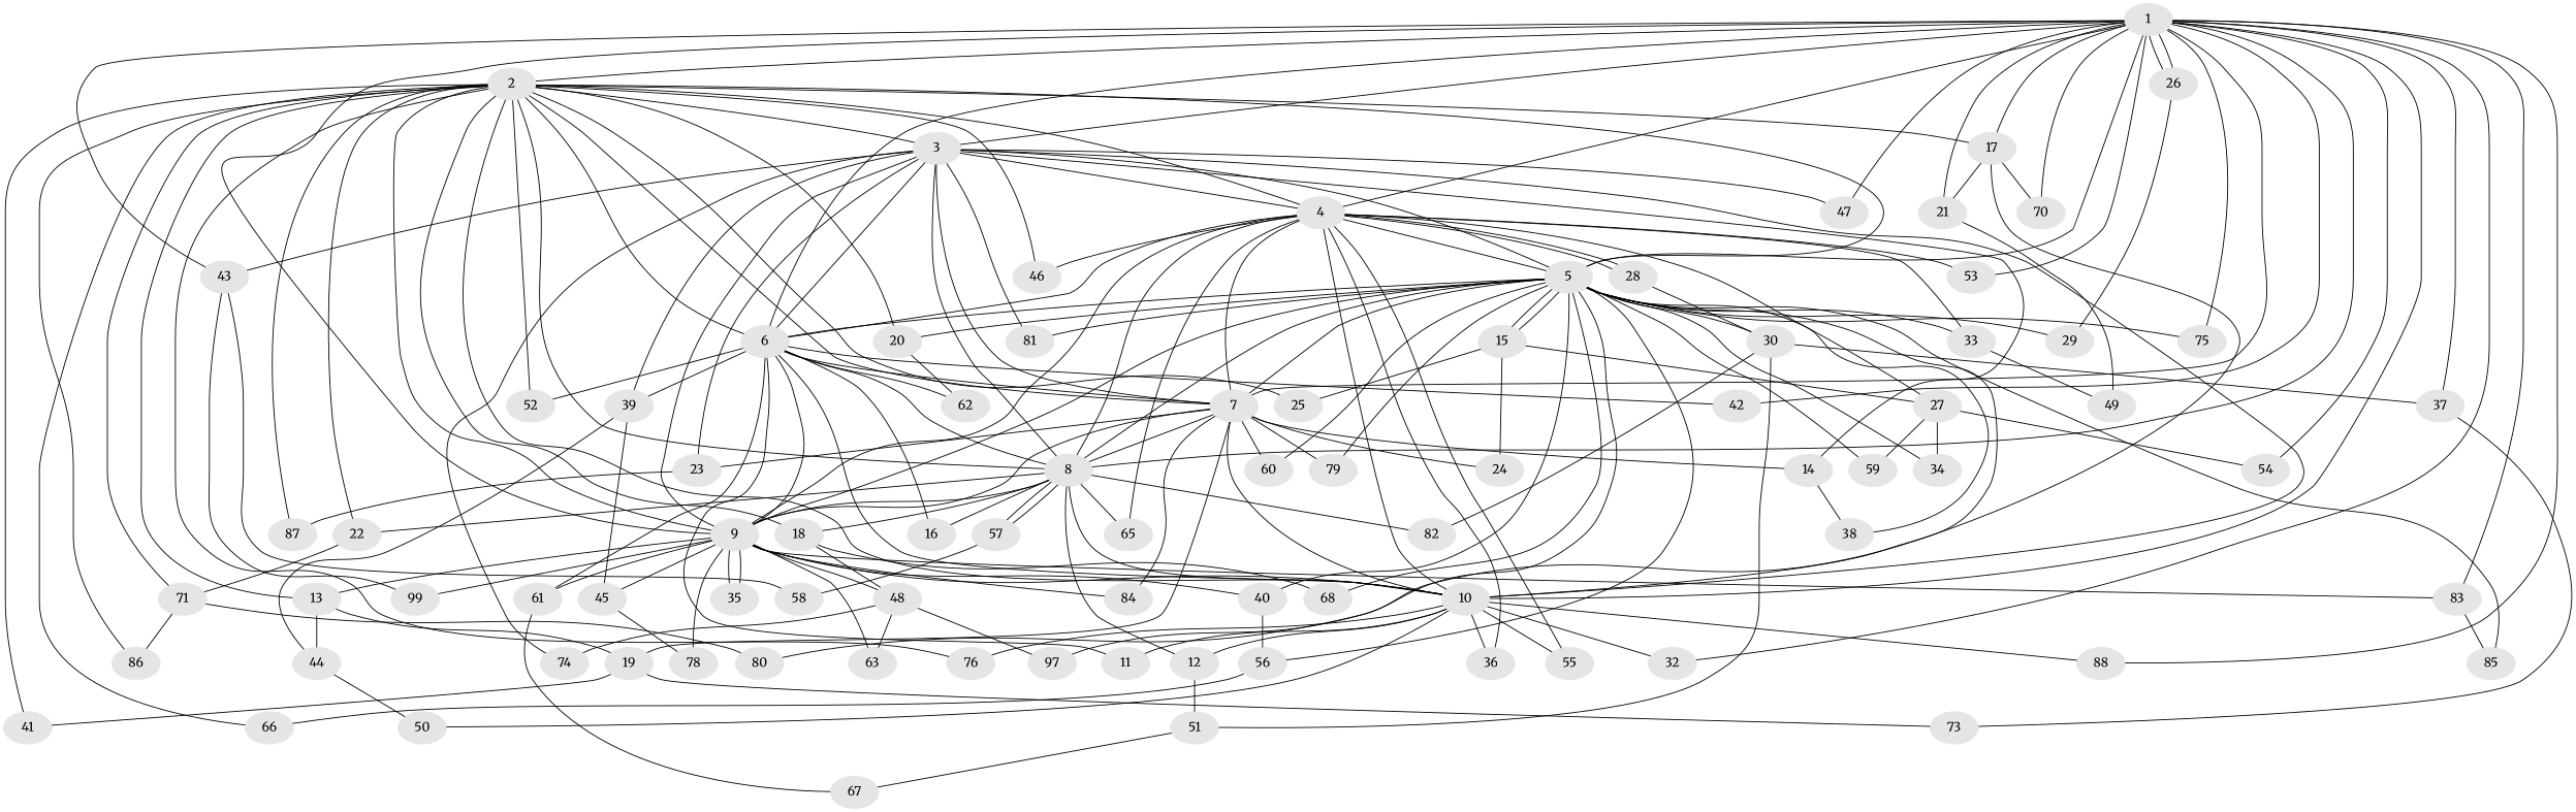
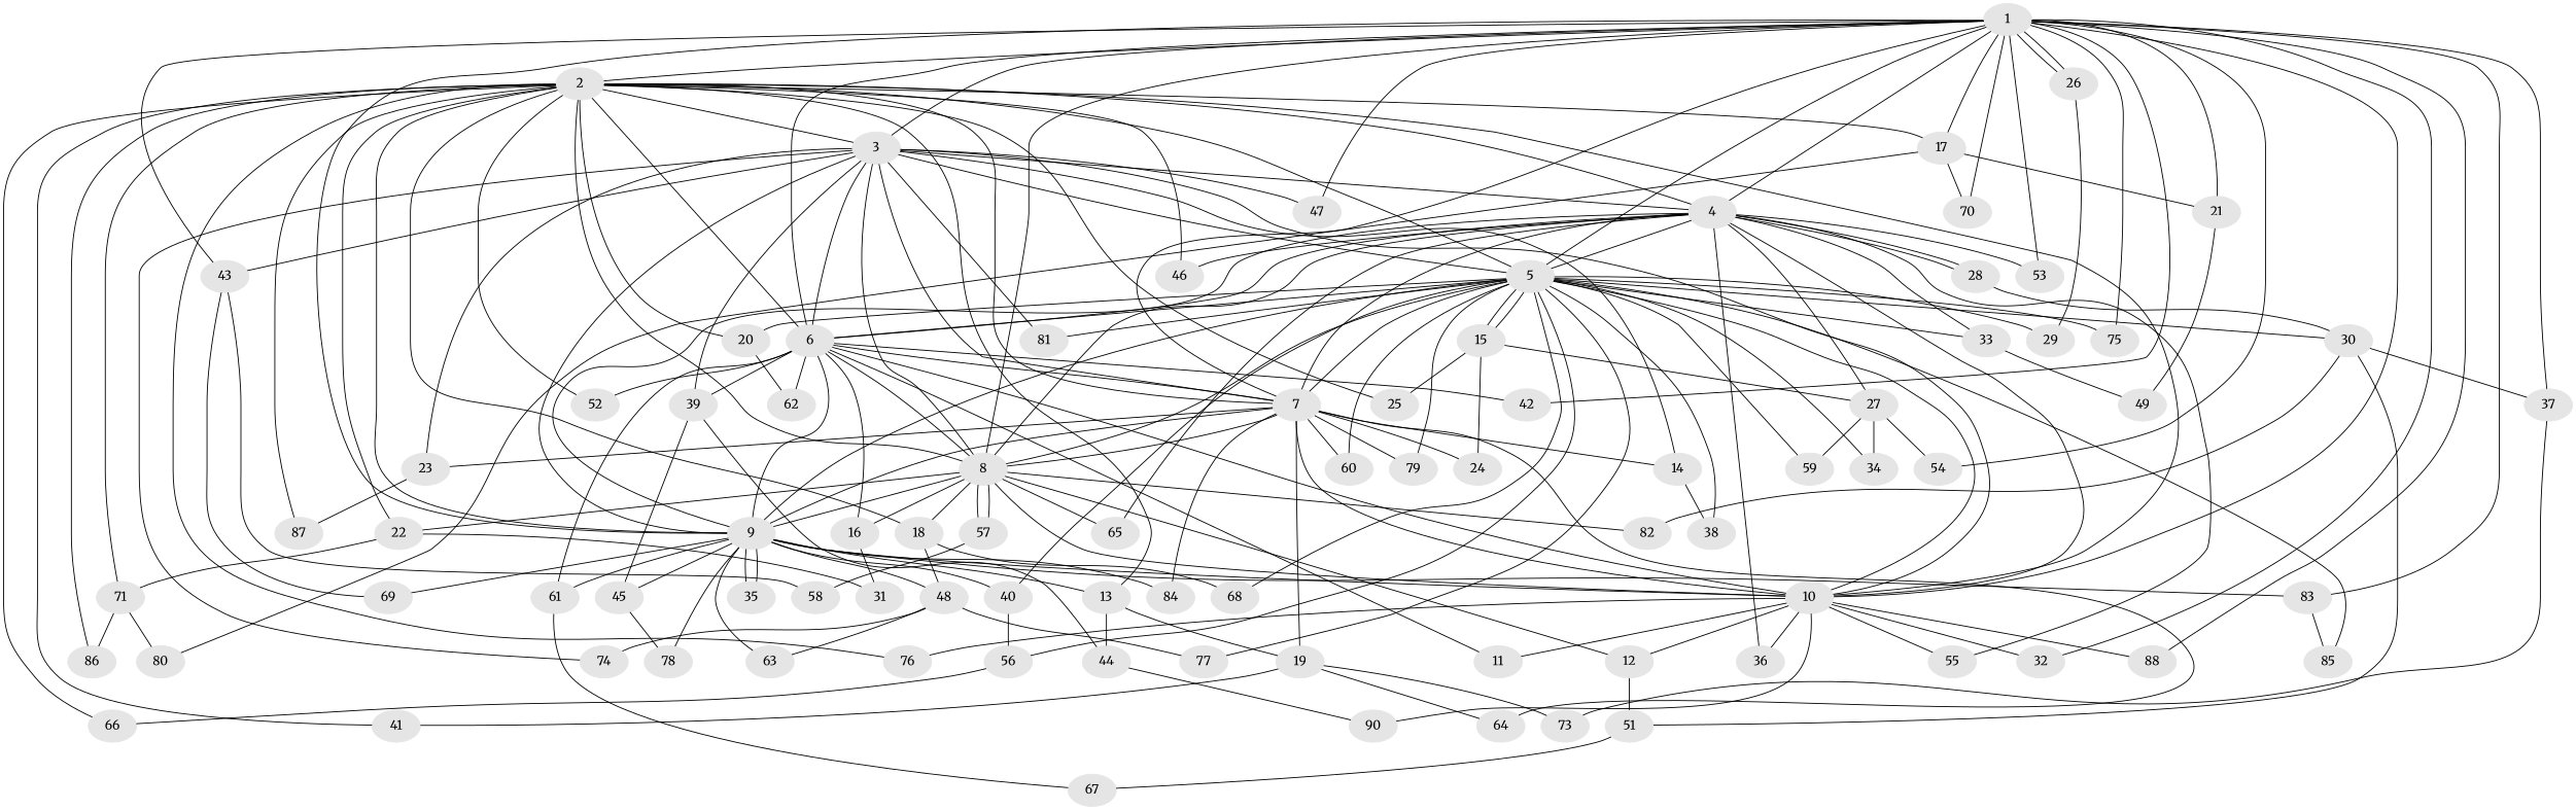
  graph {
    fontname=Merriweather
    node [color=gray90 fontname=Merriweather style=filled]
    edge [fontname=Merriweather]
    1
    2
    3
    4
    5
    6
    7
    8
    9
    10
    17
    21
    26
    32
    37
    42
    43
    47
    53
    54
    70
    75
    83
    88
    13
    18
    20
    22
    25
    41
    46
    52
    66
    71
    76
    86
    87
    14
    23
    39
    74
    81
    27
    28
    33
    36
    55
    65
    15
    29
    30
    34
    38
    40
    56
    59
    60
    68
-   77 [label=97]
+   77
    79
    85
    11
    16
    61
    62
    19
    24
+   64
    84
    12
    57
    82
    35
    45
    48
    63
-   69 [label=99]
+   69
    78
-   50
+   50 [label=90]
    80
    49
    73
    58
    44
+   31
    51
    67
    1 -- 2
    1 -- 3
    1 -- 4
    1 -- 5
    1 -- 6
    1 -- 7
    1 -- 8
    1 -- 9
    1 -- 10
    1 -- 17
    1 -- 21
    1 -- 26
    1 -- 26
    1 -- 32
    1 -- 37
    1 -- 42
    1 -- 43
    1 -- 47
    1 -- 53
    1 -- 54
    1 -- 70
    1 -- 75
    1 -- 83
    1 -- 88
    2 -- 3
    2 -- 4
    2 -- 5
    2 -- 6
    2 -- 7
    2 -- 8
    2 -- 9
    2 -- 10
    2 -- 17
    2 -- 13
    2 -- 18
    2 -- 20
    2 -- 22
    2 -- 25
    2 -- 41
    2 -- 46
    2 -- 52
    2 -- 66
    2 -- 71
    2 -- 76
    2 -- 86
    2 -- 87
    3 -- 4
    3 -- 5
    3 -- 6
    3 -- 7
    3 -- 8
    3 -- 9
    3 -- 10
    3 -- 43
    3 -- 47
    3 -- 14
    3 -- 23
    3 -- 39
    3 -- 74
    3 -- 81
    4 -- 5
    4 -- 6
    4 -- 7
    4 -- 8
    4 -- 9
    4 -- 10
    4 -- 53
    4 -- 46
    4 -- 27
    4 -- 28
    4 -- 28
    4 -- 33
    4 -- 36
    4 -- 55
    4 -- 65
    5 -- 6
    5 -- 7
    5 -- 8
    5 -- 9
    5 -- 10
    5 -- 75
    5 -- 20
    5 -- 81
    5 -- 33
    5 -- 15
    5 -- 15
    5 -- 29
    5 -- 30
    5 -- 34
    5 -- 38
    5 -- 40
    5 -- 56
    5 -- 59
    5 -- 60
    5 -- 68
    5 -- 77
    5 -- 79
    5 -- 85
    6 -- 7
    6 -- 8
    6 -- 9
    6 -- 10
    6 -- 42
    6 -- 52
    6 -- 39
    6 -- 11
    6 -- 16
    6 -- 61
    6 -- 62
    7 -- 8
    7 -- 9
    7 -- 10
    7 -- 14
    7 -- 23
    7 -- 60
    7 -- 79
    7 -- 19
    7 -- 24
+   7 -- 64
    7 -- 84
    8 -- 9
    8 -- 10
    8 -- 18
    8 -- 22
    8 -- 65
    8 -- 16
    8 -- 12
    8 -- 57
    8 -- 57
    8 -- 82
    9 -- 10
    9 -- 83
    9 -- 13
    9 -- 40
    9 -- 61
    9 -- 84
    9 -- 35
    9 -- 35
    9 -- 45
    9 -- 48
    9 -- 63
    9 -- 69
    9 -- 78
    10 -- 32
    10 -- 88
    10 -- 76
    10 -- 36
    10 -- 55
    10 -- 11
    10 -- 12
    10 -- 50
    17 -- 21
    17 -- 70
    17 -- 80
    21 -- 49
    26 -- 29
    37 -- 73
    43 -- 69
    43 -- 58
    83 -- 85
    13 -- 19
    13 -- 44
    18 -- 68
    18 -- 48
    20 -- 62
    22 -- 71
+   22 -- 31
    71 -- 86
    71 -- 80
    14 -- 38
    23 -- 87
    39 -- 45
    39 -- 44
    27 -- 54
    27 -- 34
    27 -- 59
    28 -- 30
    33 -- 49
    15 -- 25
    15 -- 27
    15 -- 24
    30 -- 37
    30 -- 82
    30 -- 51
    40 -- 56
    56 -- 66
+   16 -- 31
    61 -- 67
    19 -- 41
+   19 -- 64
    19 -- 73
    12 -- 51
    57 -- 58
    45 -- 78
    48 -- 74
    48 -- 77
    48 -- 63
    44 -- 50
    51 -- 67
  }
